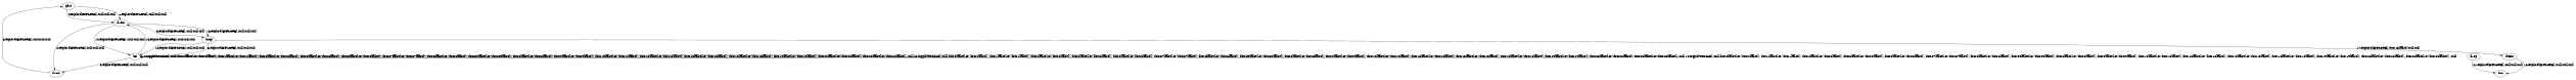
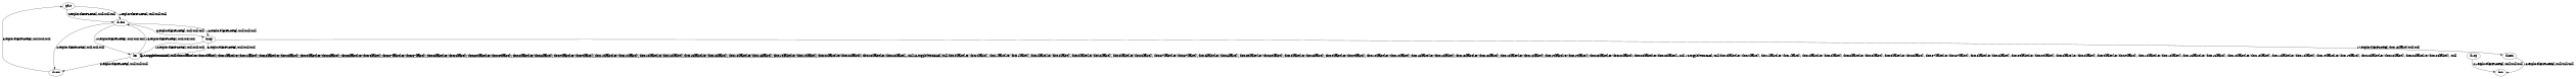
  digraph {
    gf10
    d19m
    d18m
    d15p
    b5
-   d15m [label=d45m]
+   d15m
    b20
    d10p
    gf10 -> d19m [label="1-explore[EXPLORE];/null/null/null"]
    gf10 -> d19m [label="4-explore[EXPLORE];/null/null/null"]
    d19m -> d18m [label="2-explore[EXPLORE];/null/null/null"]
    d19m -> d15p [label="5-explore[EXPLORE];/null/null/null"]
    d19m -> d15p [label="16-explore[EXPLORE];/null/null/null"]
    d19m -> b5 [label="10-explore[EXPLORE];/null/null/null"]
    d18m -> gf10 [label="3-explore[EXPLORE];/null/null/null"]
    d15p -> b5 [label="6-explore[EXPLORE];/null/null/null"]
    d15p -> b5 [label="12-explore[EXPLORE];/null/null/null"]
    d15p -> d15m [label="17-explore[EXPLORE];/door15[false]/null/null"]
    b5 -> d19m [label="15-explore[EXPLORE];/null/null/null"]
    b5 -> d18m [label="8-explore[EXPLORE];/null/null/null"]
    b5 -> b5 [label="7-toggle[TOGGLE];/null/door0[false]:=!(door0[false]); door1[false]:=!(door1[false]); door2[false]:=!(door2[false]); door3[false]:=!(door3[false]); door5[false]:=!(door5[false]); door37[false]:=!(door37[false]); door6[false]:=!(door6[false]); door39[false]:=!(door39[false]); door8[false]:=!(door8[false]); door9[false]:=!(door9[false]); door10[false]:=!(door10[false]); door13[false]:=!(door13[false]); door15[false]:=!(door15[false]); door18[false]:=!(door18[false]); door19[false]:=!(door19[false]); door22[false]:=!(door22[false]); door28[false]:=!(door28[false]); /null"]
    b5 -> b5 [label="13-toggle[TOGGLE];/null/door0[false]:=!(door0[false]); door1[false]:=!(door1[false]); door2[false]:=!(door2[false]); door3[false]:=!(door3[false]); door5[false]:=!(door5[false]); door37[false]:=!(door37[false]); door6[false]:=!(door6[false]); door39[false]:=!(door39[false]); door8[false]:=!(door8[false]); door9[false]:=!(door9[false]); door10[false]:=!(door10[false]); door13[false]:=!(door13[false]); door15[false]:=!(door15[false]); door18[false]:=!(door18[false]); door19[false]:=!(door19[false]); door22[false]:=!(door22[false]); door28[false]:=!(door28[false]); /null"]
    b5 -> b5 [label="14-toggle[TOGGLE];/null/door0[false]:=!(door0[false]); door1[false]:=!(door1[false]); door2[false]:=!(door2[false]); door3[false]:=!(door3[false]); door5[false]:=!(door5[false]); door37[false]:=!(door37[false]); door6[false]:=!(door6[false]); door39[false]:=!(door39[false]); door8[false]:=!(door8[false]); door9[false]:=!(door9[false]); door10[false]:=!(door10[false]); door13[false]:=!(door13[false]); door15[false]:=!(door15[false]); door18[false]:=!(door18[false]); door19[false]:=!(door19[false]); door22[false]:=!(door22[false]); door28[false]:=!(door28[false]); /null"]
    d15m -> b20 [label="18-explore[EXPLORE];/null/null/null"]
    d10p -> b20 [label="21-explore[EXPLORE];/null/null/null"]
  }
